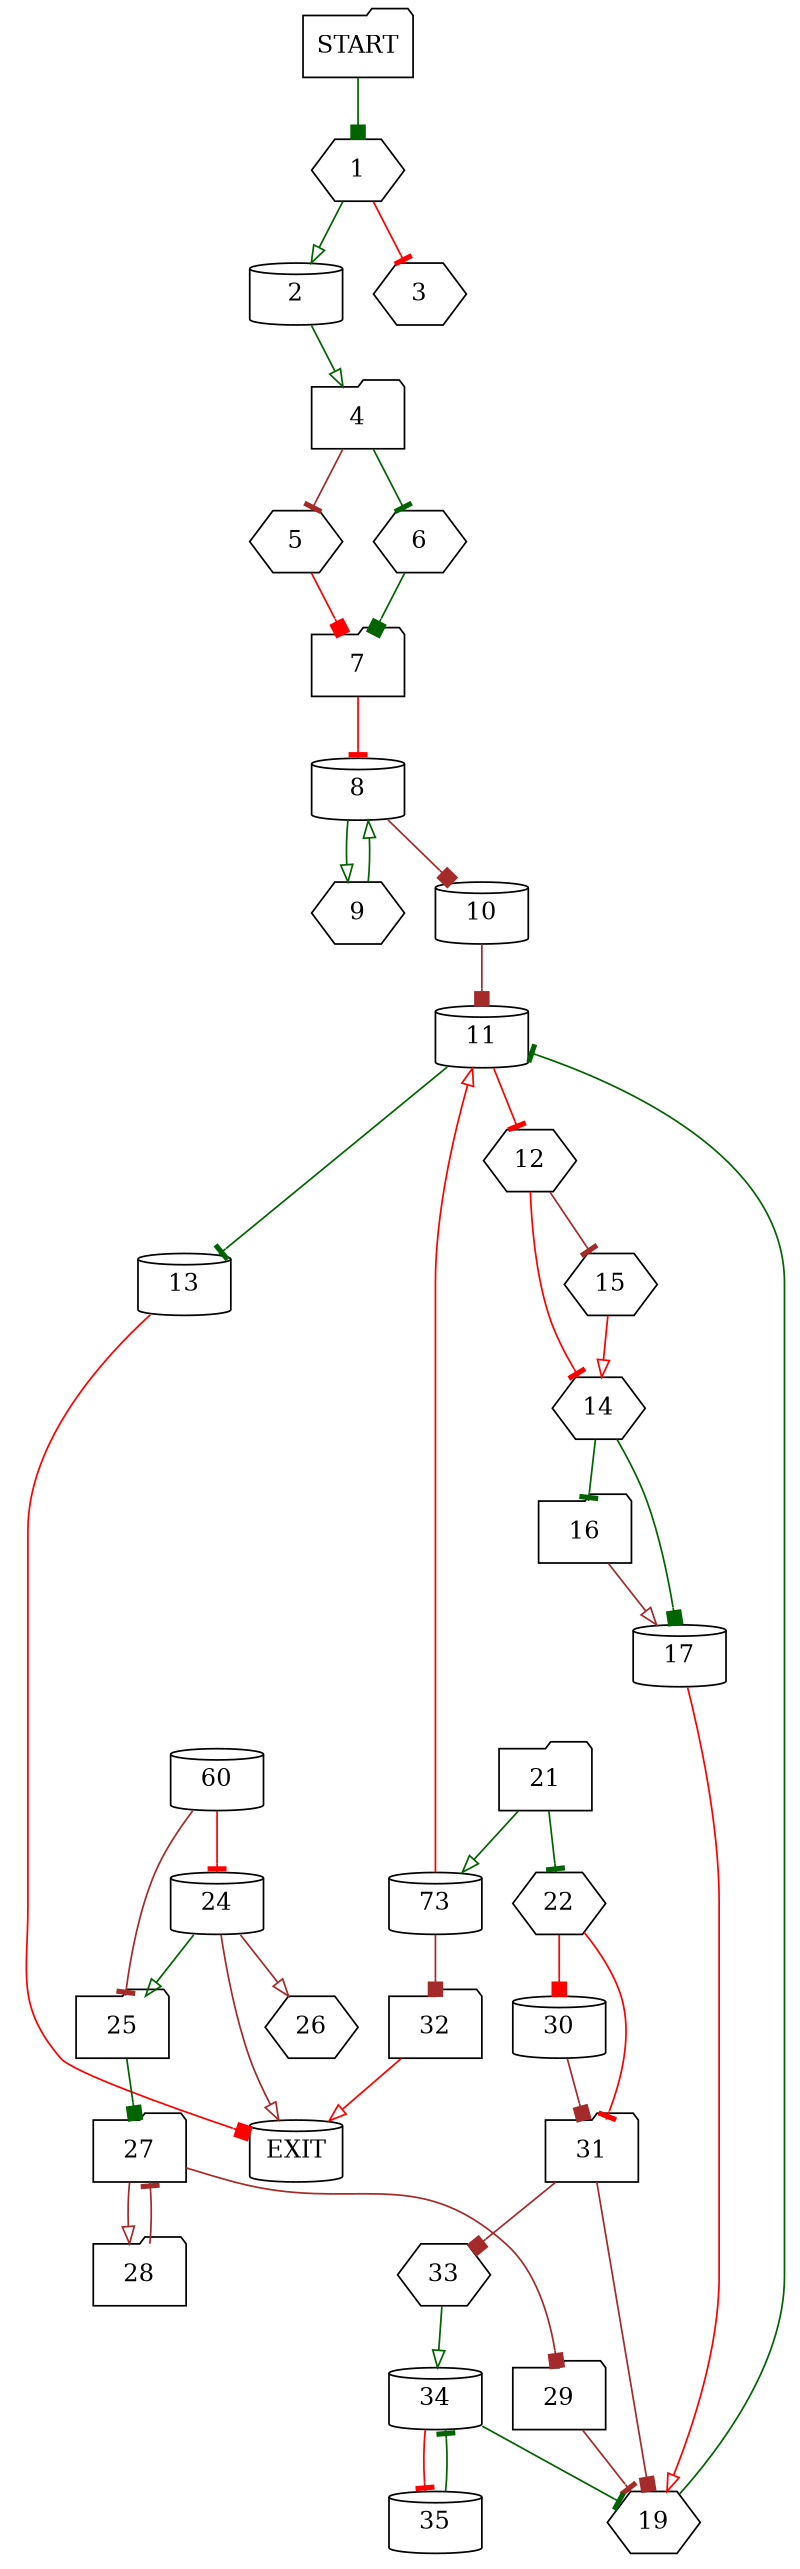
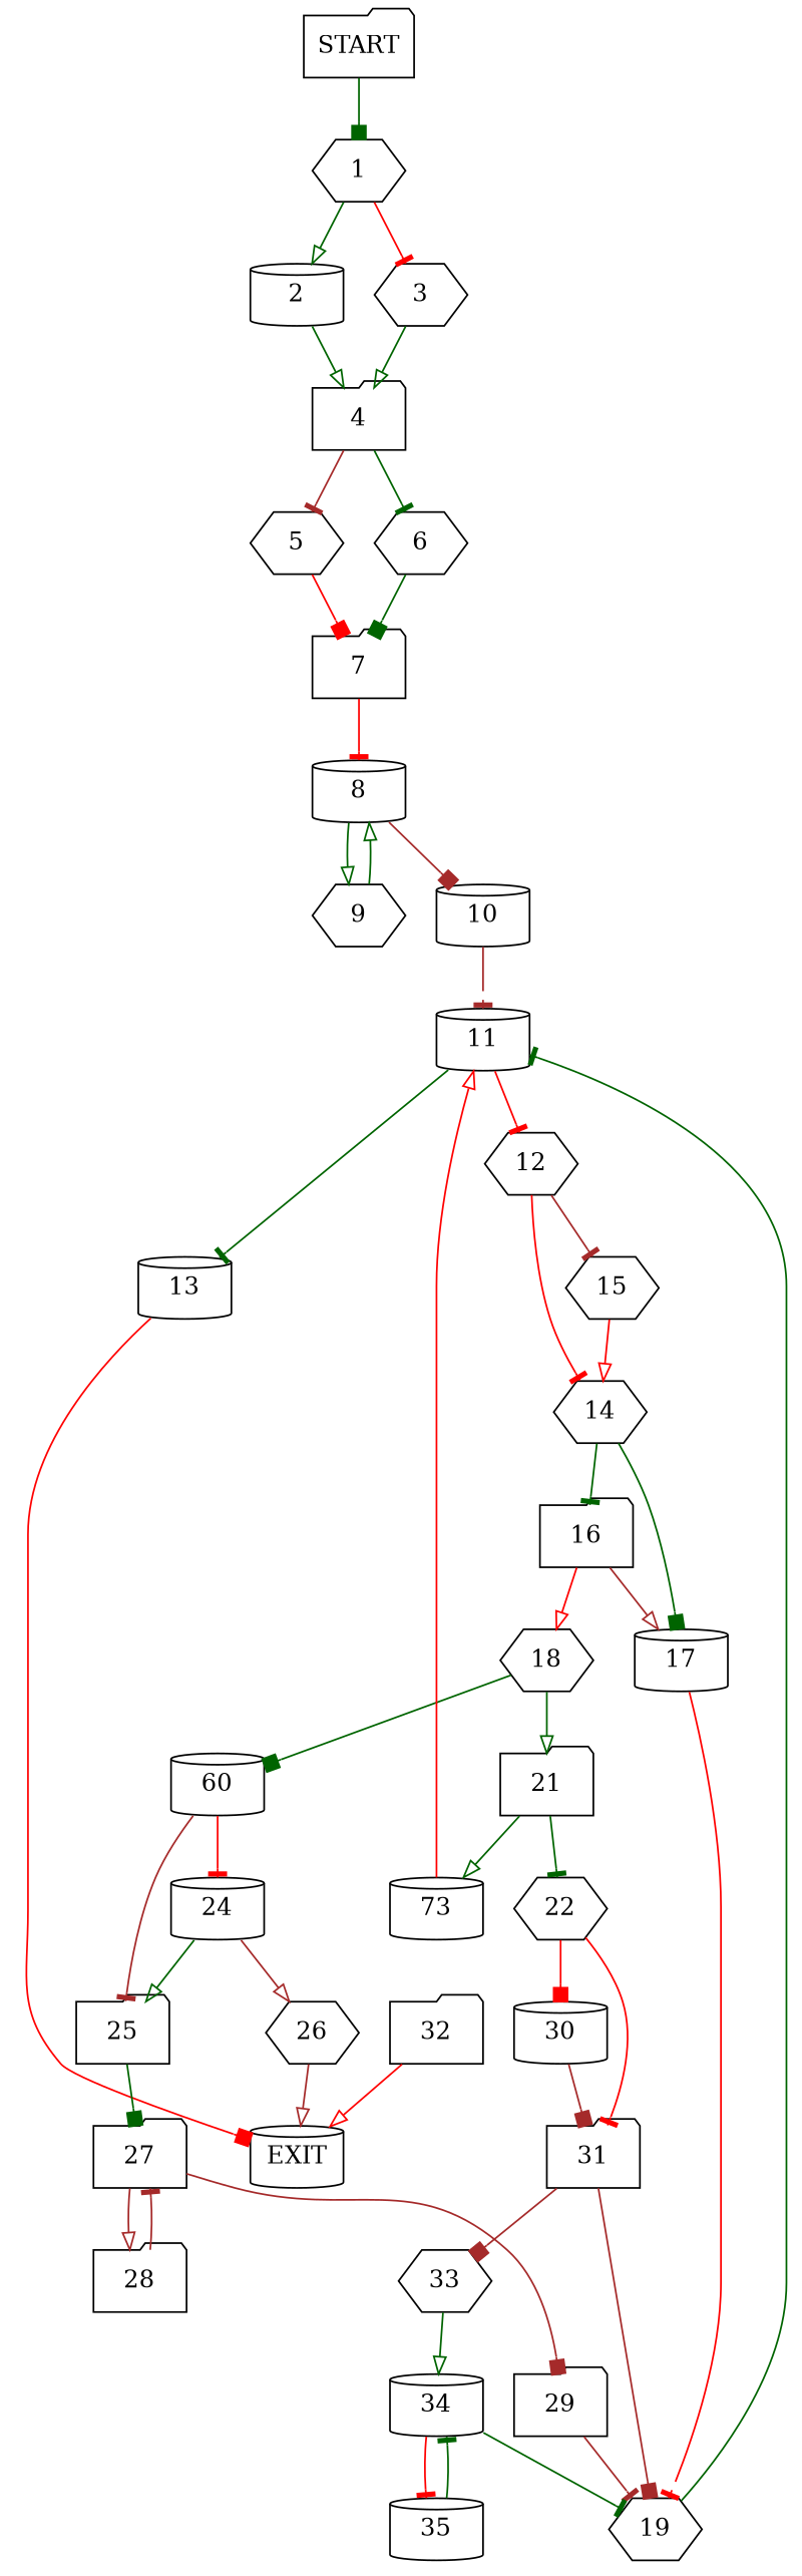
  digraph {
    node [shape=hexagon]
    edge [arrowhead=tee color=darkgreen]
    n1 [label=START shape=folder]
    1
    2 [shape=cylinder]
    3
    n5 [label=EXIT shape=cylinder]
    4 [shape=folder]
    5
    6
    7 [shape=folder]
    8 [shape=cylinder]
    9
    10 [shape=cylinder]
    11 [shape=cylinder]
    12
    13 [shape=cylinder]
    14
    15
    16 [shape=folder]
    17 [shape=cylinder]
+   18
    19
    n22 [label=60 shape=cylinder]
    21 [shape=folder]
    24 [shape=cylinder]
    25 [shape=folder]
    22
    n27 [label=73 shape=cylinder]
    26
    27 [shape=folder]
    30 [shape=cylinder]
    31 [shape=folder]
    32 [shape=folder]
    33
    28 [shape=folder]
    29 [shape=folder]
    34 [shape=cylinder]
    35 [shape=cylinder]
    n1 -> 1 [arrowhead=box]
    1 -> 2 [arrowhead=onormal]
    1 -> 3 [color=red]
    2 -> 4 [arrowhead=onormal]
+   3 -> 4 [arrowhead=onormal]
    4 -> 5 [color=brown]
    4 -> 6
    5 -> 7 [arrowhead=box color=red]
    6 -> 7 [arrowhead=box]
    7 -> 8 [color=red]
    8 -> 9 [arrowhead=onormal]
    8 -> 10 [arrowhead=box color=brown]
    9 -> 8 [arrowhead=onormal]
-   10 -> 11 [arrowhead=box color=brown]
+   10 -> 11 [color=brown]
    11 -> 12 [color=red]
    11 -> 13
    12 -> 14 [color=red]
    12 -> 15 [color=brown]
    13 -> n5 [arrowhead=box color=red]
    14 -> 16
    14 -> 17 [arrowhead=box]
    15 -> 14 [arrowhead=onormal color=red]
    16 -> 17 [arrowhead=onormal color=brown]
-   17 -> 19 [arrowhead=onormal color=red]
+   16 -> 18 [arrowhead=onormal color=red]
+   17 -> 19 [color=red]
+   18 -> n22 [arrowhead=box]
+   18 -> 21 [arrowhead=onormal]
    19 -> 11
    n22 -> 24 [color=red]
    n22 -> 25 [color=brown]
    21 -> 22
    21 -> n27 [arrowhead=onormal]
    24 -> 25 [arrowhead=onormal]
    24 -> 26 [arrowhead=onormal color=brown]
    25 -> 27 [arrowhead=box]
    22 -> 30 [arrowhead=box color=red]
    22 -> 31 [color=red]
    n27 -> 11 [arrowhead=onormal color=red]
-   n27 -> 32 [arrowhead=box color=brown]
-   24 -> n5 [arrowhead=onormal color=brown]
+   26 -> n5 [arrowhead=onormal color=brown]
    27 -> 28 [arrowhead=onormal color=brown]
    27 -> 29 [arrowhead=box color=brown]
    30 -> 31 [arrowhead=box color=brown]
    31 -> 19 [arrowhead=box color=brown]
    31 -> 33 [arrowhead=box color=brown]
    32 -> n5 [arrowhead=onormal color=red]
    33 -> 34 [arrowhead=onormal]
    28 -> 27 [color=brown]
    29 -> 19 [color=brown]
    34 -> 19
    34 -> 35 [color=red]
    35 -> 34
  }
